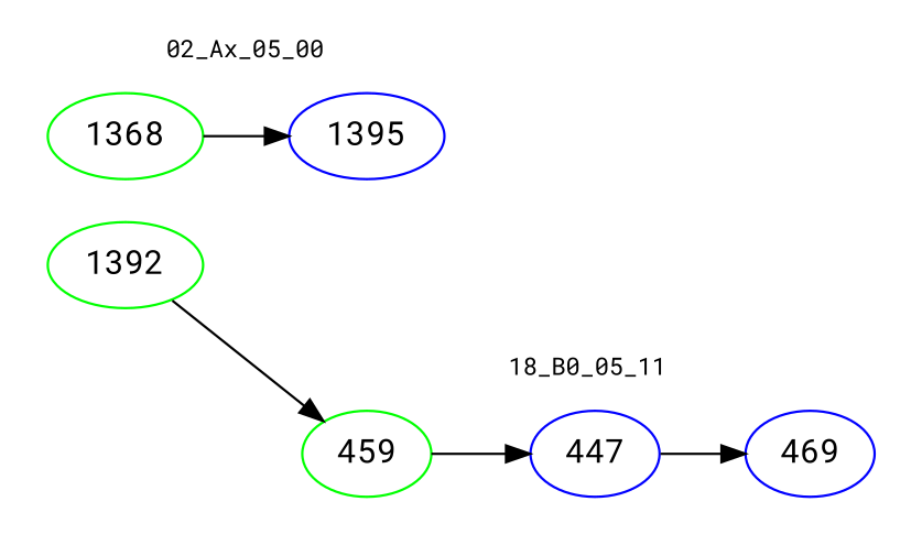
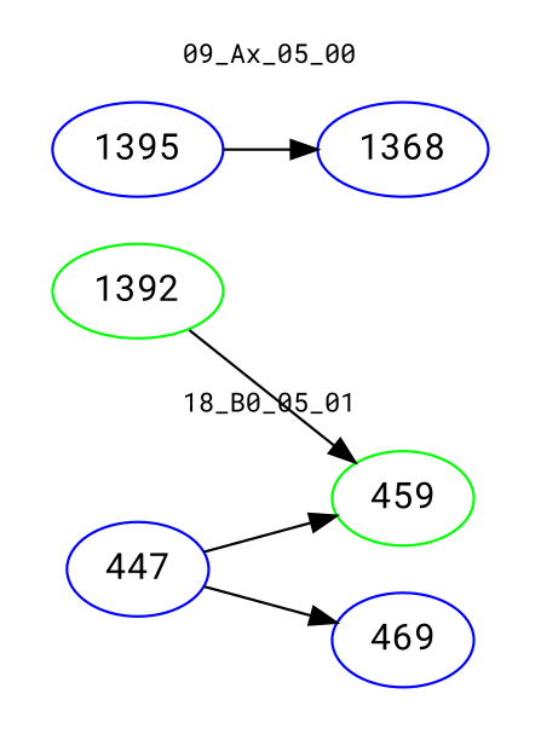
  digraph {
    fontname="Roboto Mono"
    rankdir=LR
    node [color=blue fontname="Roboto Mono"]
    edge [color=black fontname="Roboto Mono"]
    n1 [color=green label=1392]
-   n2 [color=green label=1368]
+   n2 [label=1368]
    n3 [label=1395]
    n4 [color=green label=459]
    n5 [label=447]
    n6 [label=469]
    subgraph cluster_1 {
      color=white
      fontsize=10
-     label="02_Ax_05_00"
+     label="09_Ax_05_00"
      n1
      n2
      n3
    }
    subgraph cluster_2 {
      color=white
      fontsize=10
-     label="18_B0_05_11"
+     label="18_B0_05_01"
      n4
      n5
      n6
    }
    n1 -> n4
-   n2 -> n3
-   n4 -> n5
+   n3 -> n2
+   n5 -> n4
    n5 -> n6
  }
